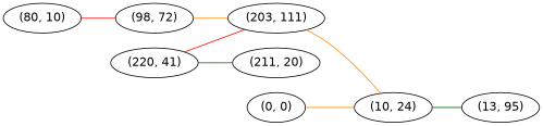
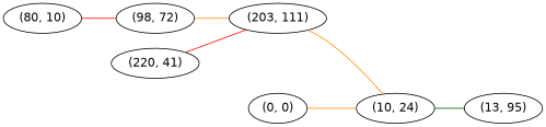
  graph {
    fontname="DejaVu Sans"
    rankdir=LR
    node [fontname="DejaVu Sans"]
    edge [color=darkorange fontname="DejaVu Sans" weight=1]
    n1 [label="(220, 41)"]
    "(203, 111)"
-   "(211, 20)"
    "(10, 24)"
    "(0, 0)"
    "(13, 95)"
    "(80, 10)"
    "(98, 72)"
    n1 -- "(203, 111)" [color=red]
-   n1 -- "(211, 20)" [color=darkgreen]
    "(203, 111)" -- "(10, 24)"
    "(10, 24)" -- "(13, 95)" [color=darkgreen]
    "(0, 0)" -- "(10, 24)" [weight=4]
    "(80, 10)" -- "(98, 72)" [color=red]
    "(98, 72)" -- "(203, 111)"
  }
